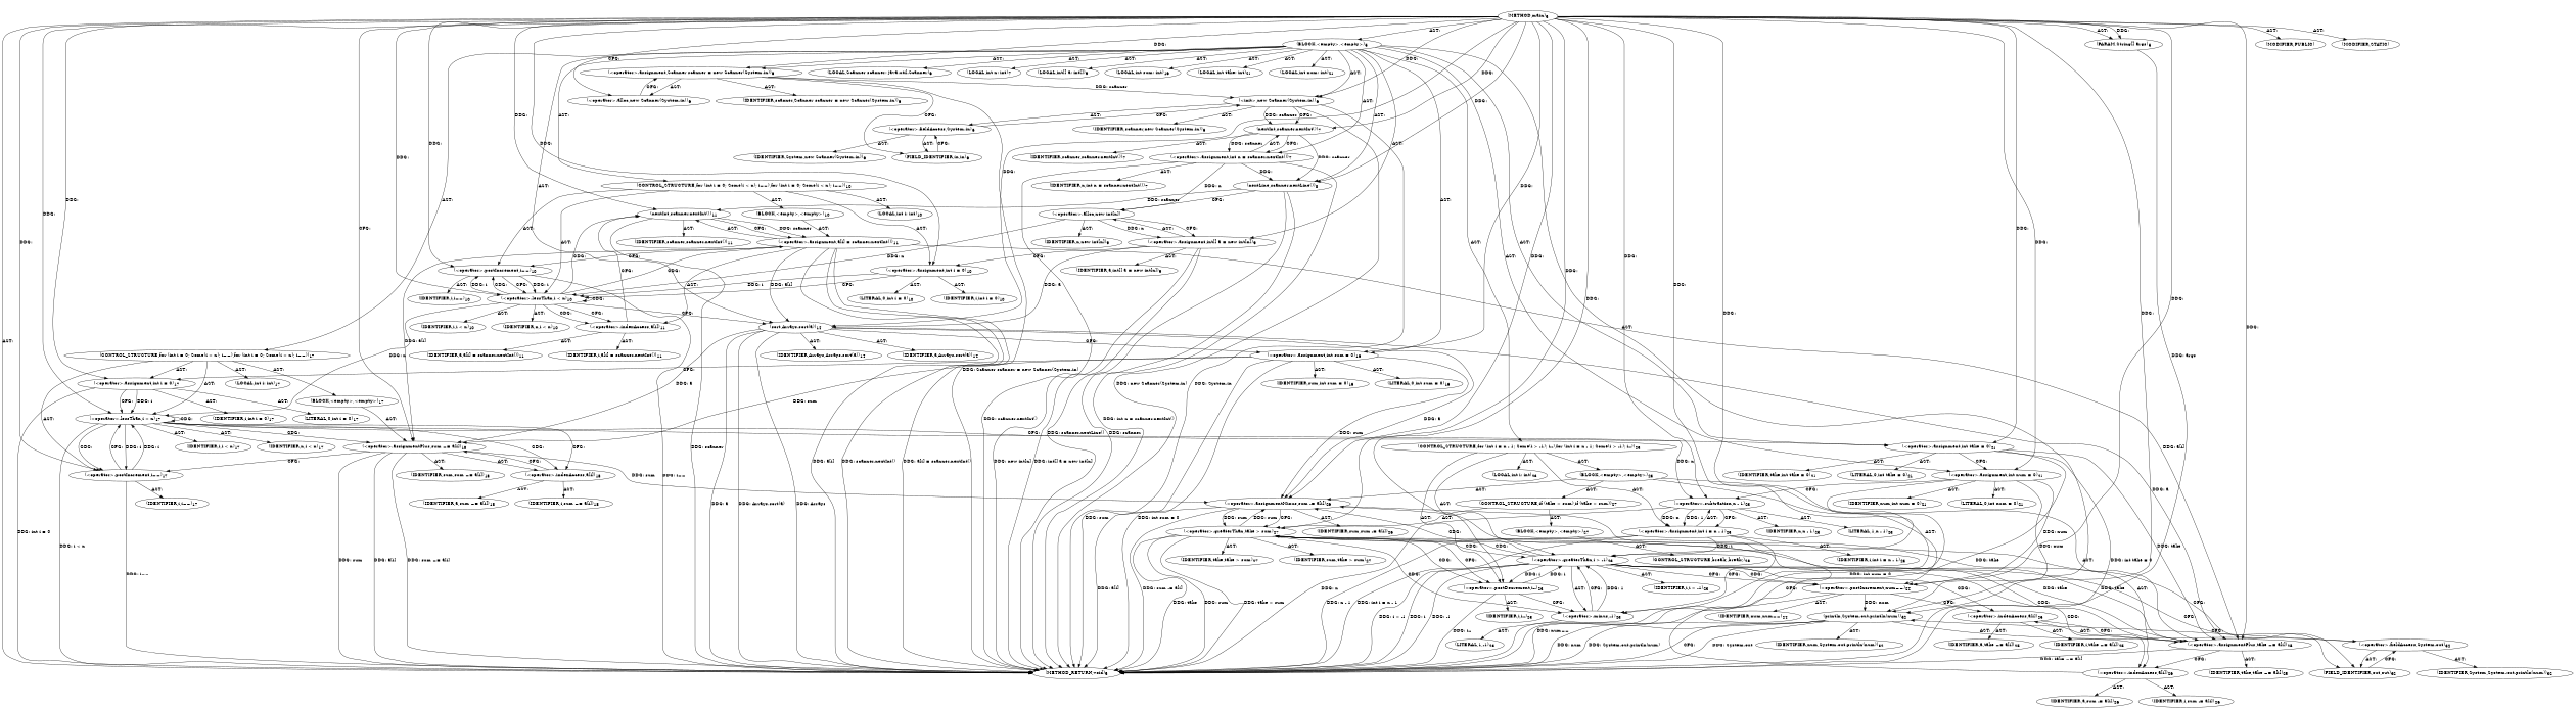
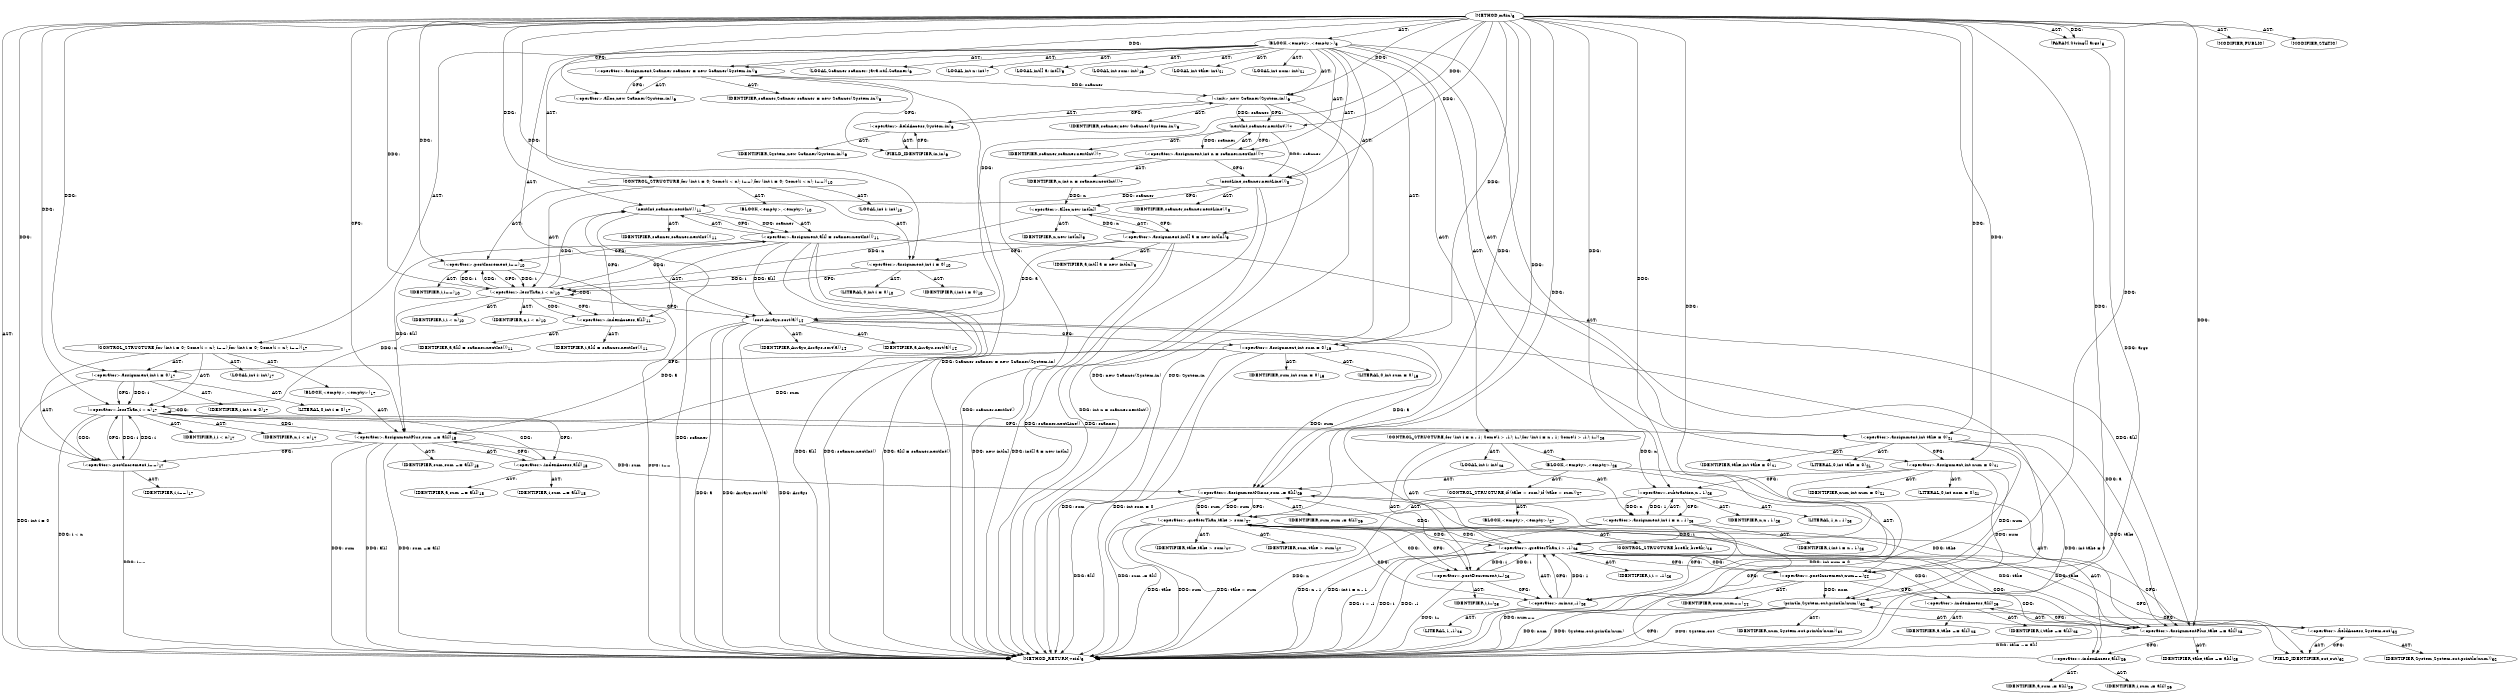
  digraph {
    n1 [label=<(METHOD,main)<SUB>5</SUB>>]
    n2 [label=<(PARAM,String[] args)<SUB>5</SUB>>]
    n3 [label=<(BLOCK,&lt;empty&gt;,&lt;empty&gt;)<SUB>5</SUB>>]
    n4 [label=<(&lt;operator&gt;.assignment,Scanner scanner = new Scanner(System.in))<SUB>6</SUB>>]
    n5 [label=<(&lt;operator&gt;.alloc,new Scanner(System.in))<SUB>6</SUB>>]
    n6 [label=<(&lt;init&gt;,new Scanner(System.in))<SUB>6</SUB>>]
    n7 [label=<(nextInt,scanner.nextInt())<SUB>7</SUB>>]
    n8 [label=<(nextLine,scanner.nextLine())<SUB>8</SUB>>]
    n9 [label=<(&lt;operator&gt;.assignment,int i = 0)<SUB>10</SUB>>]
    n10 [label=<(&lt;operator&gt;.lessThan,i &lt; n)<SUB>10</SUB>>]
    n11 [label=<(&lt;operator&gt;.postIncrement,i++)<SUB>10</SUB>>]
    n12 [label=<(nextInt,scanner.nextInt())<SUB>11</SUB>>]
    n13 [label=<(sort,Arrays.sort(a))<SUB>14</SUB>>]
    n14 [label=<(&lt;operator&gt;.assignment,int sum = 0)<SUB>16</SUB>>]
    n15 [label=<(&lt;operator&gt;.assignment,int i = 0)<SUB>17</SUB>>]
    n16 [label=<(&lt;operator&gt;.lessThan,i &lt; n)<SUB>17</SUB>>]
    n17 [label=<(&lt;operator&gt;.postIncrement,i++)<SUB>17</SUB>>]
    n18 [label=<(&lt;operator&gt;.assignmentPlus,sum += a[i])<SUB>18</SUB>>]
    n19 [label=<(&lt;operator&gt;.assignment,int take = 0)<SUB>21</SUB>>]
    n20 [label=<(&lt;operator&gt;.assignment,int num = 0)<SUB>21</SUB>>]
    n21 [label=<(&lt;operator&gt;.subtraction,n - 1)<SUB>23</SUB>>]
    n22 [label=<(&lt;operator&gt;.greaterThan,i &gt; -1)<SUB>23</SUB>>]
    n23 [label=<(&lt;operator&gt;.minus,-1)<SUB>23</SUB>>]
    n24 [label=<(&lt;operator&gt;.postDecrement,i--)<SUB>23</SUB>>]
    n25 [label=<(&lt;operator&gt;.postIncrement,num++)<SUB>24</SUB>>]
    n26 [label=<(&lt;operator&gt;.assignmentPlus,take += a[i])<SUB>25</SUB>>]
    n27 [label=<(&lt;operator&gt;.assignmentMinus,sum -= a[i])<SUB>26</SUB>>]
    n28 [label=<(&lt;operator&gt;.greaterThan,take &gt; sum)<SUB>27</SUB>>]
    n29 [label=<(println,System.out.println(num))<SUB>32</SUB>>]
    n30 [label=<(MODIFIER,PUBLIC)>]
    n31 [label=<(MODIFIER,STATIC)>]
    n32 [label=<(METHOD_RETURN,void)<SUB>5</SUB>>]
    n33 [label=<(LOCAL,Scanner scanner: java.util.Scanner)<SUB>6</SUB>>]
    n34 [label=<(LOCAL,int n: int)<SUB>7</SUB>>]
    n35 [label=<(&lt;operator&gt;.assignment,int n = scanner.nextInt())<SUB>7</SUB>>]
    n36 [label=<(LOCAL,int[] a: int[])<SUB>9</SUB>>]
    n37 [label=<(&lt;operator&gt;.assignment,int[] a = new int[n])<SUB>9</SUB>>]
    n38 [label=<(CONTROL_STRUCTURE,for (int i = 0; Some(i &lt; n); i++),for (int i = 0; Some(i &lt; n); i++))<SUB>10</SUB>>]
    n39 [label=<(LOCAL,int sum: int)<SUB>16</SUB>>]
    n40 [label=<(CONTROL_STRUCTURE,for (int i = 0; Some(i &lt; n); i++),for (int i = 0; Some(i &lt; n); i++))<SUB>17</SUB>>]
    n41 [label=<(LOCAL,int take: int)<SUB>21</SUB>>]
    n42 [label=<(LOCAL,int num: int)<SUB>21</SUB>>]
    n43 [label=<(CONTROL_STRUCTURE,for (int i = n - 1; Some(i &gt; -1); i--),for (int i = n - 1; Some(i &gt; -1); i--))<SUB>23</SUB>>]
    n44 [label=<(IDENTIFIER,scanner,Scanner scanner = new Scanner(System.in))<SUB>6</SUB>>]
    n45 [label=<(FIELD_IDENTIFIER,in,in)<SUB>6</SUB>>]
    n46 [label=<(IDENTIFIER,scanner,new Scanner(System.in))<SUB>6</SUB>>]
    n47 [label=<(&lt;operator&gt;.fieldAccess,System.in)<SUB>6</SUB>>]
    n48 [label=<(IDENTIFIER,scanner,scanner.nextInt())<SUB>7</SUB>>]
    n49 [label=<(&lt;operator&gt;.alloc,new int[n])>]
+   n50 [label=<(IDENTIFIER,scanner,scanner.nextLine())<SUB>8</SUB>>]
    n51 [label=<(IDENTIFIER,n,new int[n])<SUB>9</SUB>>]
    n52 [label=<(IDENTIFIER,i,int i = 0)<SUB>10</SUB>>]
    n53 [label=<(LITERAL,0,int i = 0)<SUB>10</SUB>>]
    n54 [label=<(IDENTIFIER,i,i &lt; n)<SUB>10</SUB>>]
    n55 [label=<(IDENTIFIER,n,i &lt; n)<SUB>10</SUB>>]
    n56 [label=<(&lt;operator&gt;.assignment,a[i] = scanner.nextInt())<SUB>11</SUB>>]
    n57 [label=<(&lt;operator&gt;.indexAccess,a[i])<SUB>11</SUB>>]
    n58 [label=<(IDENTIFIER,i,i++)<SUB>10</SUB>>]
    n59 [label=<(IDENTIFIER,scanner,scanner.nextInt())<SUB>11</SUB>>]
    n60 [label=<(IDENTIFIER,Arrays,Arrays.sort(a))<SUB>14</SUB>>]
    n61 [label=<(IDENTIFIER,a,Arrays.sort(a))<SUB>14</SUB>>]
    n62 [label=<(IDENTIFIER,sum,int sum = 0)<SUB>16</SUB>>]
    n63 [label=<(LITERAL,0,int sum = 0)<SUB>16</SUB>>]
    n64 [label=<(IDENTIFIER,i,int i = 0)<SUB>17</SUB>>]
    n65 [label=<(LITERAL,0,int i = 0)<SUB>17</SUB>>]
    n66 [label=<(IDENTIFIER,i,i &lt; n)<SUB>17</SUB>>]
    n67 [label=<(IDENTIFIER,n,i &lt; n)<SUB>17</SUB>>]
    n68 [label=<(&lt;operator&gt;.indexAccess,a[i])<SUB>18</SUB>>]
    n69 [label=<(IDENTIFIER,i,i++)<SUB>17</SUB>>]
    n70 [label=<(IDENTIFIER,sum,sum += a[i])<SUB>18</SUB>>]
    n71 [label=<(IDENTIFIER,take,int take = 0)<SUB>21</SUB>>]
    n72 [label=<(LITERAL,0,int take = 0)<SUB>21</SUB>>]
    n73 [label=<(IDENTIFIER,num,int num = 0)<SUB>21</SUB>>]
    n74 [label=<(LITERAL,0,int num = 0)<SUB>21</SUB>>]
    n75 [label=<(&lt;operator&gt;.assignment,int i = n - 1)<SUB>23</SUB>>]
    n76 [label=<(IDENTIFIER,n,n - 1)<SUB>23</SUB>>]
    n77 [label=<(LITERAL,1,n - 1)<SUB>23</SUB>>]
    n78 [label=<(IDENTIFIER,i,i &gt; -1)<SUB>23</SUB>>]
    n79 [label=<(&lt;operator&gt;.indexAccess,a[i])<SUB>25</SUB>>]
    n80 [label=<(&lt;operator&gt;.indexAccess,a[i])<SUB>26</SUB>>]
    n81 [label=<(FIELD_IDENTIFIER,out,out)<SUB>32</SUB>>]
    n82 [label=<(LITERAL,1,-1)<SUB>23</SUB>>]
    n83 [label=<(IDENTIFIER,i,i--)<SUB>23</SUB>>]
    n84 [label=<(IDENTIFIER,num,num++)<SUB>24</SUB>>]
    n85 [label=<(IDENTIFIER,take,take += a[i])<SUB>25</SUB>>]
    n86 [label=<(IDENTIFIER,sum,sum -= a[i])<SUB>26</SUB>>]
    n87 [label=<(IDENTIFIER,take,take &gt; sum)<SUB>27</SUB>>]
    n88 [label=<(IDENTIFIER,sum,take &gt; sum)<SUB>27</SUB>>]
    n89 [label=<(&lt;operator&gt;.fieldAccess,System.out)<SUB>32</SUB>>]
    n90 [label=<(IDENTIFIER,num,System.out.println(num))<SUB>32</SUB>>]
    n91 [label=<(IDENTIFIER,n,int n = scanner.nextInt())<SUB>7</SUB>>]
    n92 [label=<(IDENTIFIER,a,int[] a = new int[n])<SUB>9</SUB>>]
    n93 [label=<(LOCAL,int i: int)<SUB>10</SUB>>]
    n94 [label=<(BLOCK,&lt;empty&gt;,&lt;empty&gt;)<SUB>10</SUB>>]
    n95 [label=<(LOCAL,int i: int)<SUB>17</SUB>>]
    n96 [label=<(BLOCK,&lt;empty&gt;,&lt;empty&gt;)<SUB>17</SUB>>]
    n97 [label=<(LOCAL,int i: int)<SUB>23</SUB>>]
    n98 [label=<(BLOCK,&lt;empty&gt;,&lt;empty&gt;)<SUB>23</SUB>>]
    n99 [label=<(IDENTIFIER,System,new Scanner(System.in))<SUB>6</SUB>>]
    n100 [label=<(IDENTIFIER,a,a[i] = scanner.nextInt())<SUB>11</SUB>>]
    n101 [label=<(IDENTIFIER,i,a[i] = scanner.nextInt())<SUB>11</SUB>>]
    n102 [label=<(IDENTIFIER,a,sum += a[i])<SUB>18</SUB>>]
    n103 [label=<(IDENTIFIER,i,sum += a[i])<SUB>18</SUB>>]
    n104 [label=<(IDENTIFIER,i,int i = n - 1)<SUB>23</SUB>>]
    n105 [label=<(CONTROL_STRUCTURE,if (take &gt; sum),if (take &gt; sum))<SUB>27</SUB>>]
    n106 [label=<(IDENTIFIER,a,take += a[i])<SUB>25</SUB>>]
    n107 [label=<(IDENTIFIER,i,take += a[i])<SUB>25</SUB>>]
    n108 [label=<(IDENTIFIER,a,sum -= a[i])<SUB>26</SUB>>]
    n109 [label=<(IDENTIFIER,i,sum -= a[i])<SUB>26</SUB>>]
    n110 [label=<(BLOCK,&lt;empty&gt;,&lt;empty&gt;)<SUB>27</SUB>>]
    n111 [label=<(CONTROL_STRUCTURE,break;,break;)<SUB>28</SUB>>]
    n112 [label=<(IDENTIFIER,System,System.out.println(num))<SUB>32</SUB>>]
    n1 -> n2 [label="AST: "]
    n1 -> n2 [label="DDG: "]
    n1 -> n3 [label="AST: "]
    n1 -> n4 [label="DDG: "]
    n1 -> n5 [label="CFG: "]
    n1 -> n6 [label="DDG: "]
    n1 -> n7 [label="DDG: "]
    n1 -> n8 [label="DDG: "]
    n1 -> n9 [label="DDG: "]
    n1 -> n10 [label="DDG: "]
    n1 -> n11 [label="DDG: "]
    n1 -> n12 [label="DDG: "]
    n1 -> n13 [label="DDG: "]
    n1 -> n14 [label="DDG: "]
    n1 -> n15 [label="DDG: "]
    n1 -> n16 [label="DDG: "]
    n1 -> n17 [label="DDG: "]
    n1 -> n18 [label="CFG: "]
    n1 -> n19 [label="DDG: "]
    n1 -> n20 [label="DDG: "]
    n1 -> n21 [label="DDG: "]
    n1 -> n22 [label="DDG: "]
    n1 -> n23 [label="DDG: "]
    n1 -> n24 [label="DDG: "]
    n1 -> n25 [label="DDG: "]
    n1 -> n26 [label="DDG: "]
    n1 -> n27 [label="DDG: "]
    n1 -> n28 [label="DDG: "]
    n1 -> n29 [label="DDG: "]
    n1 -> n30 [label="AST: "]
    n1 -> n31 [label="AST: "]
    n1 -> n32 [label="AST: "]
    n2 -> n32 [label="DDG: args"]
    n3 -> n4 [label="AST: "]
    n3 -> n6 [label="AST: "]
    n3 -> n8 [label="AST: "]
    n3 -> n13 [label="AST: "]
    n3 -> n14 [label="AST: "]
    n3 -> n19 [label="AST: "]
    n3 -> n20 [label="AST: "]
    n3 -> n29 [label="AST: "]
    n3 -> n33 [label="AST: "]
    n3 -> n34 [label="AST: "]
    n3 -> n35 [label="AST: "]
    n3 -> n36 [label="AST: "]
    n3 -> n37 [label="AST: "]
    n3 -> n38 [label="AST: "]
    n3 -> n39 [label="AST: "]
    n3 -> n40 [label="AST: "]
    n3 -> n41 [label="AST: "]
    n3 -> n42 [label="AST: "]
    n3 -> n43 [label="AST: "]
    n4 -> n5 [label="AST: "]
    n4 -> n6 [label="DDG: scanner"]
    n4 -> n32 [label="DDG: Scanner scanner = new Scanner(System.in)"]
    n4 -> n44 [label="AST: "]
    n4 -> n45 [label="CFG: "]
    n5 -> n4 [label="CFG: "]
    n6 -> n7 [label="CFG: "]
    n6 -> n7 [label="DDG: scanner"]
    n6 -> n32 [label="DDG: System.in"]
    n6 -> n32 [label="DDG: new Scanner(System.in)"]
    n6 -> n46 [label="AST: "]
    n6 -> n47 [label="AST: "]
    n7 -> n8 [label="DDG: scanner"]
    n7 -> n35 [label="CFG: "]
    n7 -> n35 [label="DDG: scanner"]
    n7 -> n48 [label="AST: "]
    n8 -> n12 [label="DDG: scanner"]
    n8 -> n32 [label="DDG: scanner"]
    n8 -> n32 [label="DDG: scanner.nextLine()"]
    n8 -> n49 [label="CFG: "]
+   n8 -> n50 [label="AST: "]
    n9 -> n10 [label="CFG: "]
    n9 -> n10 [label="DDG: i"]
    n9 -> n52 [label="AST: "]
    n9 -> n53 [label="AST: "]
    n10 -> n10 [label="CDG: "]
    n10 -> n11 [label="DDG: i"]
    n10 -> n11 [label="CDG: "]
    n10 -> n12 [label="CDG: "]
    n10 -> n13 [label="CFG: "]
    n10 -> n16 [label="DDG: n"]
    n10 -> n54 [label="AST: "]
    n10 -> n55 [label="AST: "]
    n10 -> n56 [label="CDG: "]
    n10 -> n57 [label="CFG: "]
    n10 -> n57 [label="CDG: "]
    n11 -> n10 [label="CFG: "]
    n11 -> n10 [label="DDG: i"]
    n11 -> n32 [label="DDG: i++"]
    n11 -> n58 [label="AST: "]
    n12 -> n32 [label="DDG: scanner"]
    n12 -> n56 [label="CFG: "]
    n12 -> n56 [label="DDG: scanner"]
    n12 -> n59 [label="AST: "]
    n13 -> n14 [label="CFG: "]
    n13 -> n18 [label="DDG: a"]
    n13 -> n26 [label="DDG: a"]
    n13 -> n27 [label="DDG: a"]
    n13 -> n32 [label="DDG: a"]
    n13 -> n32 [label="DDG: Arrays.sort(a)"]
    n13 -> n32 [label="DDG: Arrays"]
    n13 -> n60 [label="AST: "]
    n13 -> n61 [label="AST: "]
    n14 -> n15 [label="CFG: "]
    n14 -> n18 [label="DDG: sum"]
    n14 -> n27 [label="DDG: sum"]
    n14 -> n32 [label="DDG: sum"]
    n14 -> n32 [label="DDG: int sum = 0"]
    n14 -> n62 [label="AST: "]
    n14 -> n63 [label="AST: "]
    n15 -> n16 [label="CFG: "]
    n15 -> n16 [label="DDG: i"]
    n15 -> n32 [label="DDG: int i = 0"]
    n15 -> n64 [label="AST: "]
    n15 -> n65 [label="AST: "]
    n16 -> n16 [label="CDG: "]
    n16 -> n17 [label="DDG: i"]
    n16 -> n17 [label="CDG: "]
    n16 -> n18 [label="CDG: "]
    n16 -> n19 [label="CFG: "]
    n16 -> n21 [label="DDG: n"]
    n16 -> n32 [label="DDG: i &lt; n"]
    n16 -> n66 [label="AST: "]
    n16 -> n67 [label="AST: "]
    n16 -> n68 [label="CFG: "]
    n16 -> n68 [label="CDG: "]
    n17 -> n16 [label="CFG: "]
    n17 -> n16 [label="DDG: i"]
    n17 -> n32 [label="DDG: i++"]
    n17 -> n69 [label="AST: "]
    n18 -> n17 [label="CFG: "]
    n18 -> n27 [label="DDG: sum"]
    n18 -> n32 [label="DDG: sum"]
    n18 -> n32 [label="DDG: a[i]"]
    n18 -> n32 [label="DDG: sum += a[i]"]
    n18 -> n68 [label="AST: "]
    n18 -> n70 [label="AST: "]
    n19 -> n20 [label="CFG: "]
    n19 -> n26 [label="DDG: take"]
    n19 -> n32 [label="DDG: take"]
    n19 -> n32 [label="DDG: int take = 0"]
    n19 -> n71 [label="AST: "]
    n19 -> n72 [label="AST: "]
    n20 -> n21 [label="CFG: "]
    n20 -> n25 [label="DDG: num"]
    n20 -> n29 [label="DDG: num"]
    n20 -> n32 [label="DDG: int num = 0"]
    n20 -> n73 [label="AST: "]
    n20 -> n74 [label="AST: "]
    n21 -> n32 [label="DDG: n"]
    n21 -> n75 [label="CFG: "]
    n21 -> n75 [label="DDG: n"]
    n21 -> n75 [label="DDG: 1"]
    n21 -> n76 [label="AST: "]
    n21 -> n77 [label="AST: "]
    n22 -> n23 [label="AST: "]
    n22 -> n24 [label="DDG: i"]
    n22 -> n25 [label="CFG: "]
    n22 -> n25 [label="CDG: "]
    n22 -> n26 [label="CDG: "]
    n22 -> n27 [label="CDG: "]
    n22 -> n28 [label="CDG: "]
    n22 -> n32 [label="DDG: i"]
    n22 -> n32 [label="DDG: -1"]
    n22 -> n32 [label="DDG: i &gt; -1"]
    n22 -> n78 [label="AST: "]
    n22 -> n79 [label="CDG: "]
    n22 -> n80 [label="CDG: "]
    n22 -> n81 [label="CFG: "]
    n23 -> n22 [label="CFG: "]
    n23 -> n22 [label="DDG: 1"]
    n23 -> n82 [label="AST: "]
    n24 -> n22 [label="DDG: i"]
    n24 -> n23 [label="CFG: "]
    n24 -> n32 [label="DDG: i--"]
    n24 -> n83 [label="AST: "]
    n25 -> n29 [label="DDG: num"]
    n25 -> n32 [label="DDG: num++"]
    n25 -> n79 [label="CFG: "]
    n25 -> n84 [label="AST: "]
    n26 -> n28 [label="DDG: take"]
    n26 -> n32 [label="DDG: take += a[i]"]
    n26 -> n79 [label="AST: "]
    n26 -> n80 [label="CFG: "]
    n26 -> n85 [label="AST: "]
    n27 -> n28 [label="CFG: "]
    n27 -> n28 [label="DDG: sum"]
    n27 -> n32 [label="DDG: a[i]"]
    n27 -> n32 [label="DDG: sum -= a[i]"]
    n27 -> n80 [label="AST: "]
    n27 -> n86 [label="AST: "]
    n28 -> n22 [label="CDG: "]
    n28 -> n23 [label="CDG: "]
    n28 -> n24 [label="CFG: "]
    n28 -> n24 [label="CDG: "]
    n28 -> n26 [label="DDG: take"]
    n28 -> n27 [label="DDG: sum"]
    n28 -> n32 [label="DDG: take"]
    n28 -> n32 [label="DDG: sum"]
    n28 -> n32 [label="DDG: take &gt; sum"]
    n28 -> n81 [label="CFG: "]
    n28 -> n87 [label="AST: "]
    n28 -> n88 [label="AST: "]
    n29 -> n32 [label="CFG: "]
    n29 -> n32 [label="DDG: System.out"]
    n29 -> n32 [label="DDG: num"]
    n29 -> n32 [label="DDG: System.out.println(num)"]
    n29 -> n89 [label="AST: "]
    n29 -> n90 [label="AST: "]
    n35 -> n7 [label="AST: "]
-   n35 -> n8 [label="DDG: "]
+   n35 -> n8 [label="CFG: "]
    n35 -> n32 [label="DDG: scanner.nextInt()"]
    n35 -> n32 [label="DDG: int n = scanner.nextInt()"]
-   n35 -> n49 [label="DDG: n"]
+   n91 -> n49 [label="DDG: n"]
    n35 -> n91 [label="AST: "]
    n37 -> n9 [label="CFG: "]
    n37 -> n13 [label="DDG: a"]
    n37 -> n32 [label="DDG: new int[n]"]
    n37 -> n32 [label="DDG: int[] a = new int[n]"]
    n37 -> n49 [label="AST: "]
    n37 -> n92 [label="AST: "]
    n38 -> n9 [label="AST: "]
    n38 -> n10 [label="AST: "]
    n38 -> n11 [label="AST: "]
    n38 -> n93 [label="AST: "]
    n38 -> n94 [label="AST: "]
    n40 -> n15 [label="AST: "]
    n40 -> n16 [label="AST: "]
    n40 -> n17 [label="AST: "]
    n40 -> n95 [label="AST: "]
    n40 -> n96 [label="AST: "]
    n43 -> n22 [label="AST: "]
    n43 -> n24 [label="AST: "]
    n43 -> n75 [label="AST: "]
    n43 -> n97 [label="AST: "]
    n43 -> n98 [label="AST: "]
    n45 -> n47 [label="CFG: "]
    n47 -> n6 [label="CFG: "]
    n47 -> n45 [label="AST: "]
    n47 -> n99 [label="AST: "]
    n49 -> n10 [label="DDG: n"]
    n49 -> n37 [label="CFG: "]
    n49 -> n37 [label="DDG: n"]
    n49 -> n51 [label="AST: "]
    n56 -> n11 [label="CFG: "]
    n56 -> n12 [label="AST: "]
    n56 -> n13 [label="DDG: a[i]"]
    n56 -> n18 [label="DDG: a[i]"]
    n56 -> n26 [label="DDG: a[i]"]
    n56 -> n32 [label="DDG: a[i]"]
    n56 -> n32 [label="DDG: scanner.nextInt()"]
    n56 -> n32 [label="DDG: a[i] = scanner.nextInt()"]
    n56 -> n57 [label="AST: "]
    n57 -> n12 [label="CFG: "]
    n57 -> n100 [label="AST: "]
    n57 -> n101 [label="AST: "]
    n68 -> n18 [label="CFG: "]
    n68 -> n102 [label="AST: "]
    n68 -> n103 [label="AST: "]
    n75 -> n21 [label="AST: "]
    n75 -> n22 [label="DDG: i"]
    n75 -> n23 [label="CFG: "]
    n75 -> n32 [label="DDG: n - 1"]
    n75 -> n32 [label="DDG: int i = n - 1"]
    n75 -> n104 [label="AST: "]
    n79 -> n26 [label="CFG: "]
    n79 -> n106 [label="AST: "]
    n79 -> n107 [label="AST: "]
    n80 -> n27 [label="CFG: "]
    n80 -> n108 [label="AST: "]
    n80 -> n109 [label="AST: "]
    n81 -> n89 [label="CFG: "]
    n89 -> n29 [label="CFG: "]
    n89 -> n81 [label="AST: "]
    n89 -> n112 [label="AST: "]
    n94 -> n56 [label="AST: "]
    n96 -> n18 [label="AST: "]
    n98 -> n25 [label="AST: "]
    n98 -> n26 [label="AST: "]
    n98 -> n27 [label="AST: "]
    n98 -> n105 [label="AST: "]
    n105 -> n28 [label="AST: "]
    n105 -> n110 [label="AST: "]
    n110 -> n111 [label="AST: "]
  }
